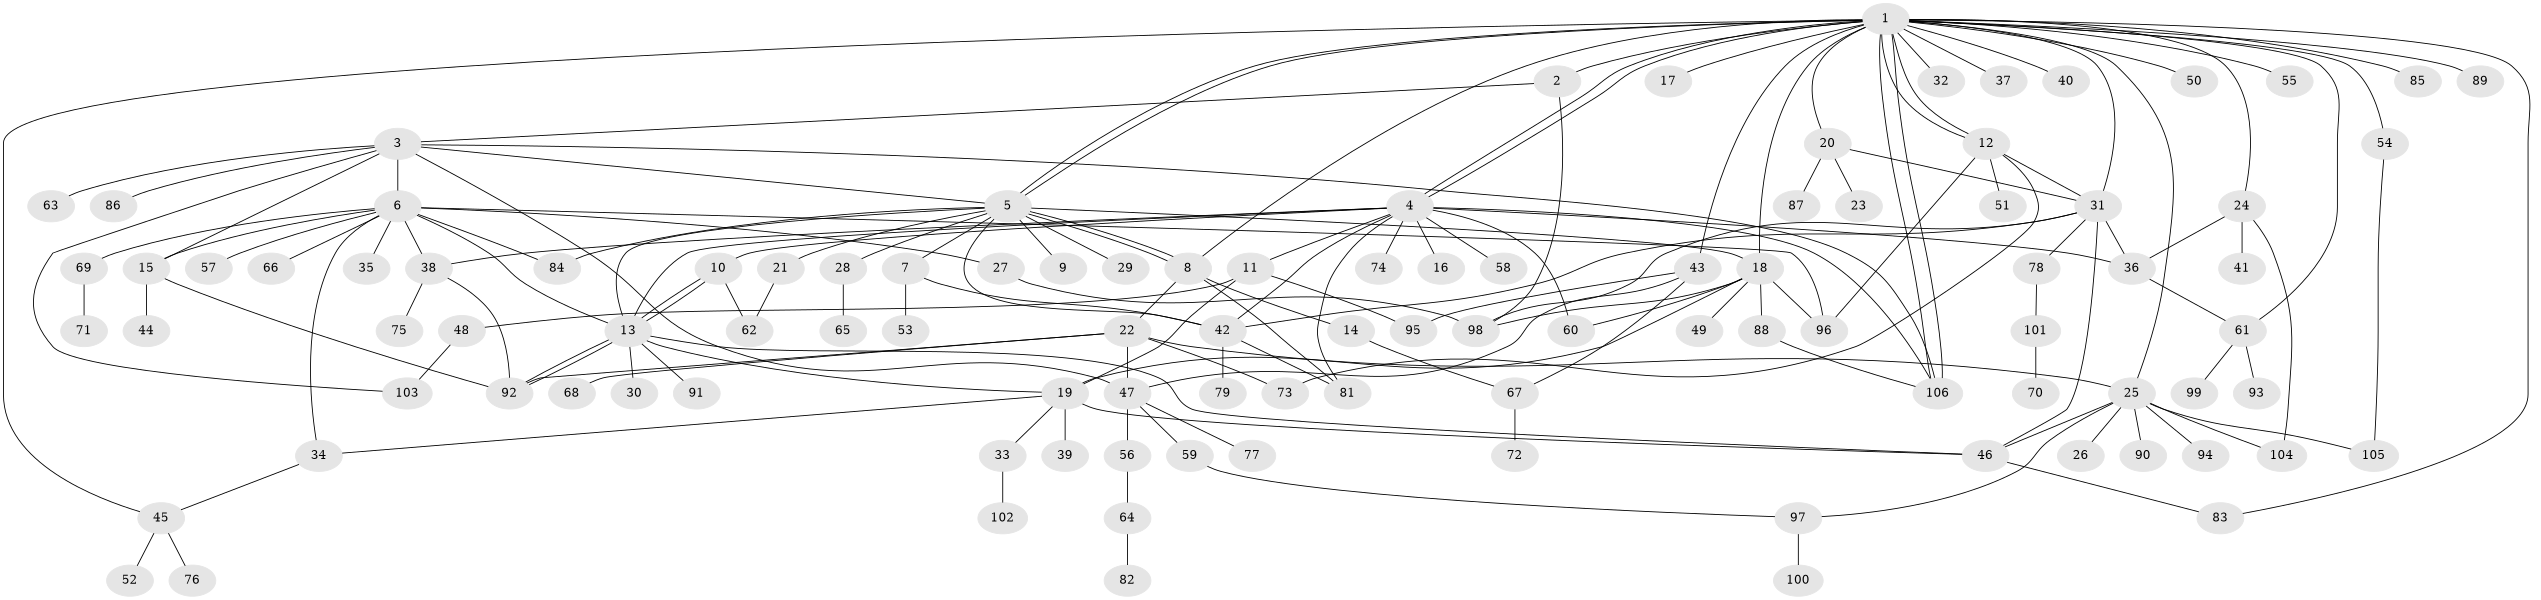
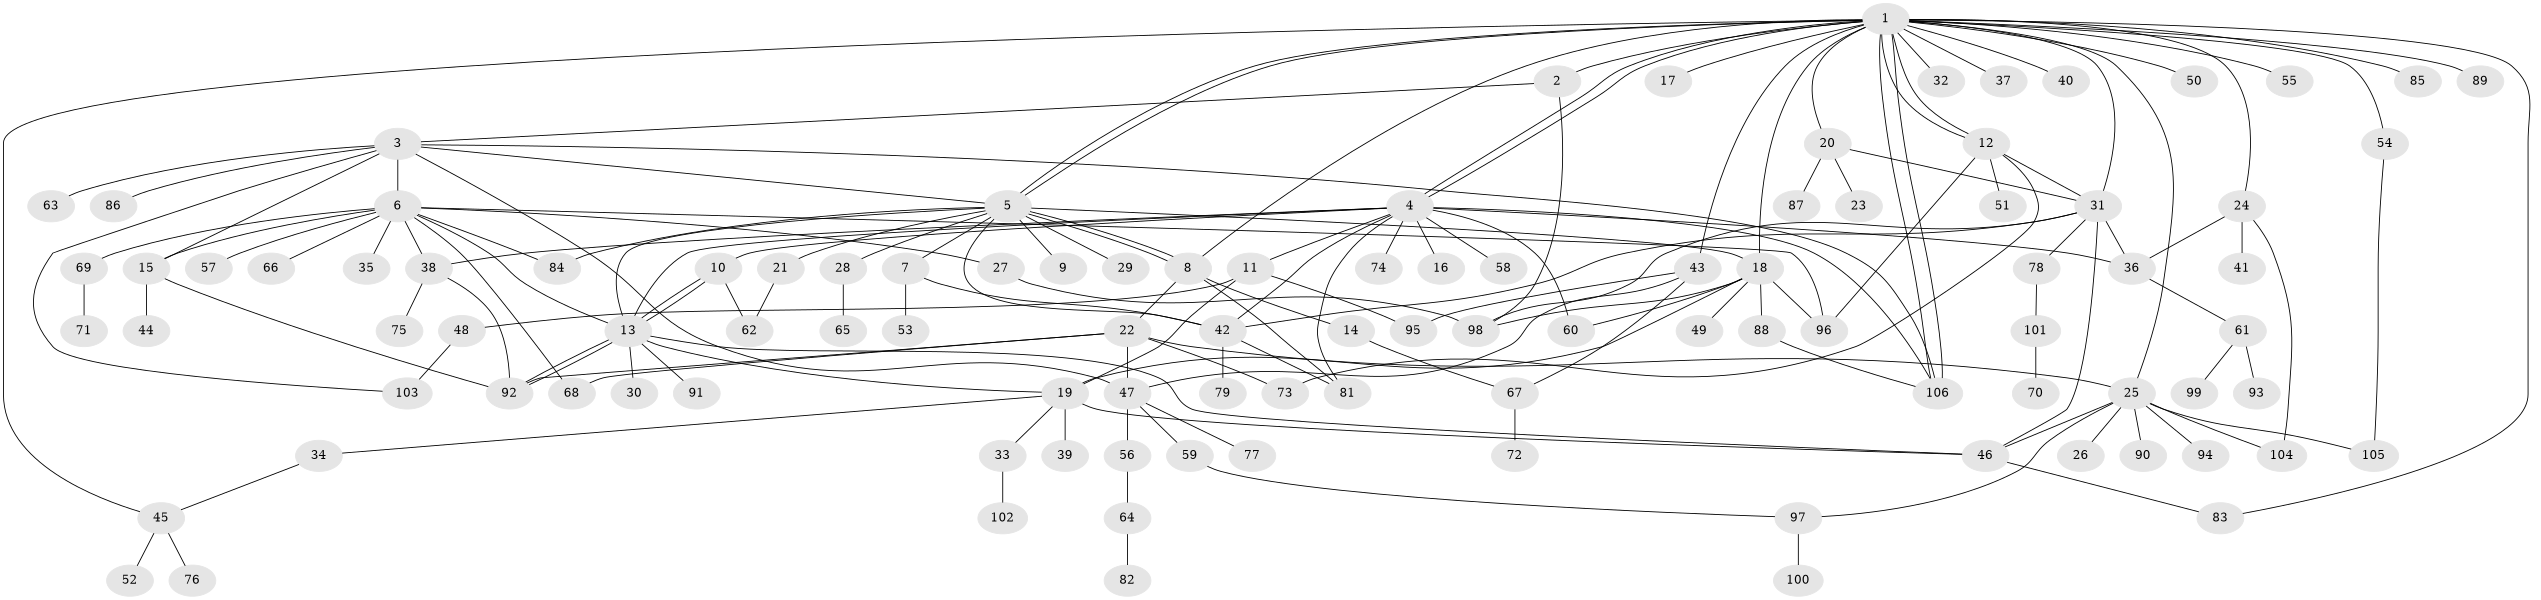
  graph {
    node [color=gray90 style=filled]
    1
    2
    4
    5
    8
    12
    17
    18
    20
    24
    25
    31
    32
    37
    40
    43
    45
    50
    54
    55
    61
    83
    85
    89
    106
    3
    98
    10
    11
    13
    16
    36
    38
    42
    58
    60
    74
    81
    7
    9
    21
    28
    29
    84
    14
    22
    96
    51
    73
    19
    49
    88
    23
    87
    41
    104
    46
    26
    90
    94
    97
    105
    78
    47
    95
    67
    52
    76
    93
    99
    6
    15
    63
    86
    103
    27
    35
    57
    66
    68
    69
    92
    44
    56
    59
    77
    62
    48
    30
    91
    75
    79
    53
    65
    71
    33
    34
    39
    72
    102
    100
    101
    64
    82
    70
    1 -- 2
    1 -- 4
    1 -- 4
    1 -- 5
    1 -- 5
    1 -- 8
    1 -- 12
    1 -- 12
    1 -- 17
    1 -- 18
    1 -- 20
    1 -- 24
    1 -- 25
    1 -- 31
    1 -- 32
    1 -- 37
    1 -- 40
    1 -- 43
    1 -- 45
    1 -- 50
    1 -- 54
    1 -- 55
-   1 -- 61
    1 -- 83
    1 -- 85
    1 -- 89
    1 -- 106
    1 -- 106
    2 -- 3
    2 -- 98
    4 -- 106
    4 -- 10
    4 -- 11
    4 -- 13
    4 -- 16
    4 -- 36
    4 -- 38
    4 -- 42
    4 -- 58
    4 -- 60
    4 -- 74
    4 -- 81
    5 -- 8
    5 -- 8
    5 -- 18
    5 -- 13
    5 -- 42
    5 -- 7
    5 -- 9
    5 -- 21
    5 -- 28
    5 -- 29
    5 -- 84
    8 -- 81
    8 -- 14
    8 -- 22
    12 -- 31
    12 -- 96
    12 -- 51
    12 -- 73
    18 -- 98
    18 -- 60
    18 -- 96
    18 -- 19
    18 -- 49
    18 -- 88
    20 -- 31
    20 -- 23
    20 -- 87
    24 -- 36
    24 -- 41
    24 -- 104
    25 -- 104
    25 -- 46
    25 -- 26
    25 -- 90
    25 -- 94
    25 -- 97
    25 -- 105
    31 -- 98
    31 -- 36
    31 -- 42
    31 -- 46
    31 -- 78
    43 -- 47
    43 -- 95
    43 -- 67
    45 -- 52
    45 -- 76
    54 -- 105
    61 -- 93
    61 -- 99
    3 -- 5
    3 -- 106
    3 -- 47
    3 -- 6
    3 -- 15
    3 -- 63
    3 -- 86
    3 -- 103
    10 -- 13
    10 -- 13
    10 -- 62
    11 -- 19
    11 -- 95
    11 -- 48
    13 -- 19
    13 -- 46
    13 -- 92
    13 -- 92
    13 -- 30
    13 -- 91
    36 -- 61
    38 -- 92
    38 -- 75
    42 -- 81
    42 -- 79
    7 -- 42
    7 -- 53
    21 -- 62
    28 -- 65
    14 -- 67
    22 -- 25
    22 -- 73
    22 -- 47
    22 -- 68
    22 -- 92
    19 -- 46
    19 -- 33
    19 -- 34
    19 -- 39
    88 -- 106
    46 -- 83
    97 -- 100
    78 -- 101
    47 -- 56
    47 -- 59
    47 -- 77
    67 -- 72
    6 -- 13
    6 -- 38
    6 -- 84
    6 -- 96
    6 -- 15
    6 -- 27
    6 -- 35
    6 -- 57
    6 -- 66
-   6 -- 34
+   6 -- 68
    6 -- 69
    15 -- 92
    15 -- 44
    27 -- 98
    69 -- 71
    56 -- 64
    59 -- 97
    48 -- 103
    33 -- 102
    34 -- 45
    101 -- 70
    64 -- 82
  }
